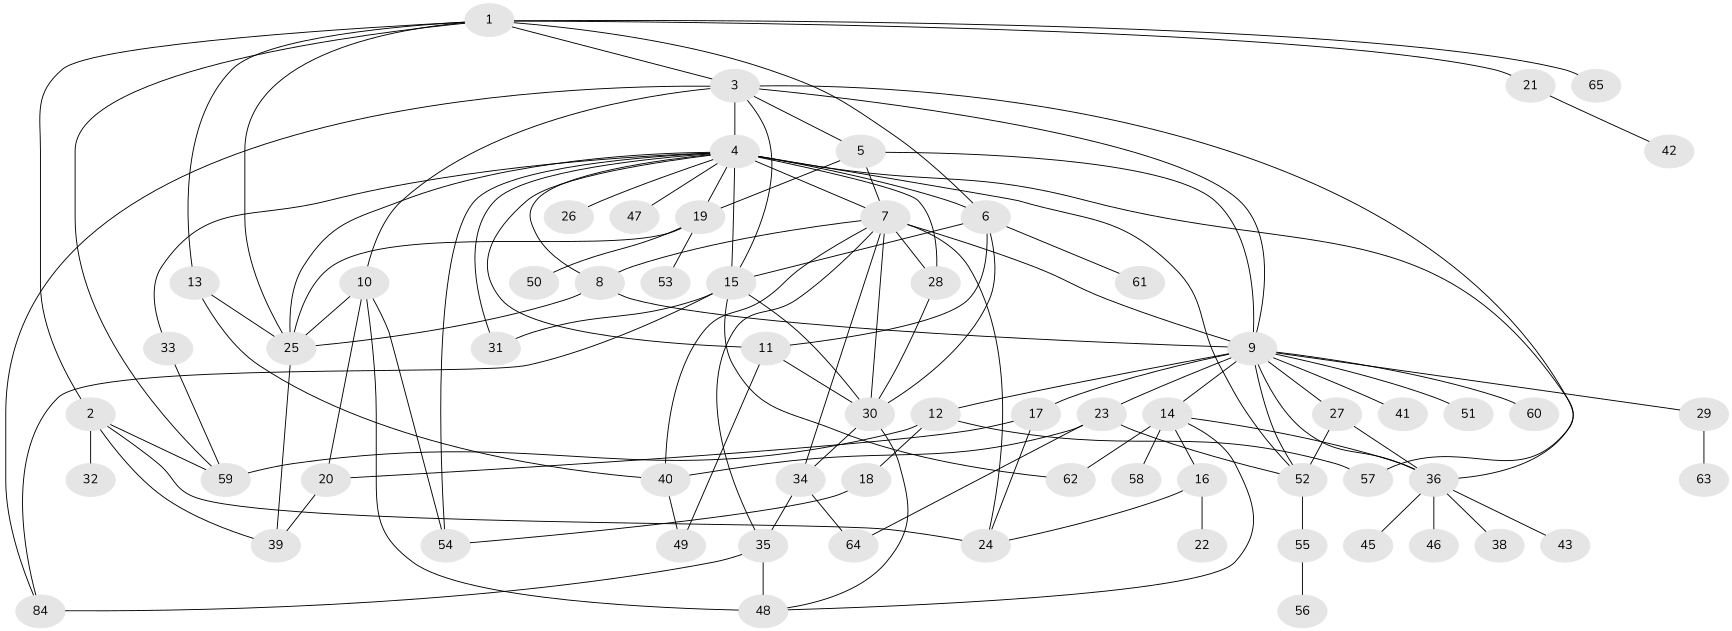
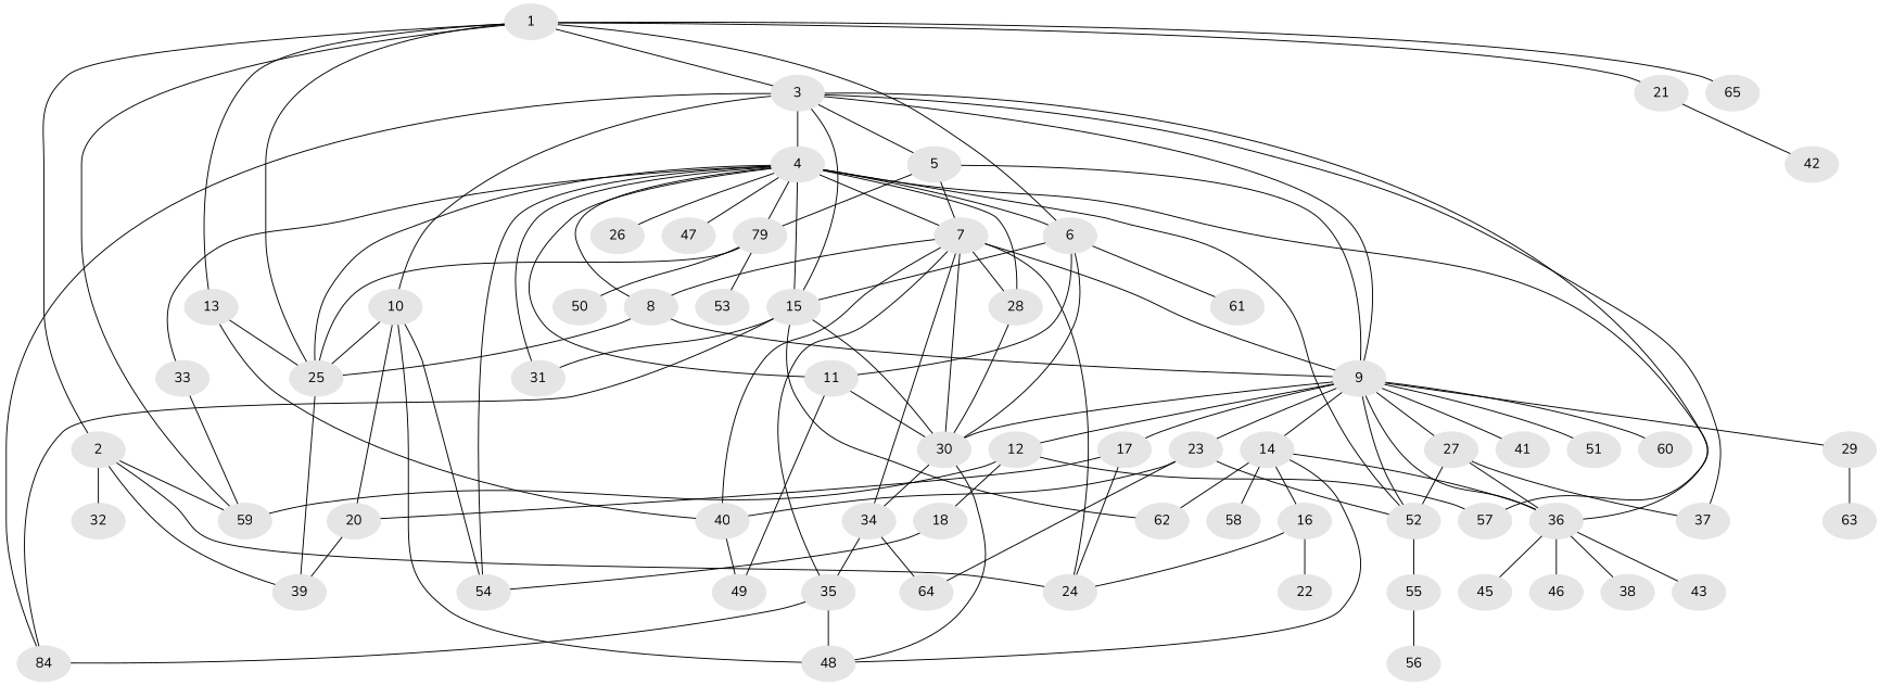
  graph {
    fontname=Nunito
    node [color=gray90 fontname=Nunito style=filled]
    edge [fontname=Nunito weight=1.0]
    1
    2
    3
    6
    13
    21
    25
    59
    65
    24
    32
    39
    4
    5
    9
    10
    15
+   37
    n19 [label=84]
    57
    11
    30
    61
    40
    42
    7
    8
-   19
+   19 [label=79]
    26
    28
    31
    33
    36
    47
    52
    54
    12
    14
    17
    23
    27
    29
    41
    51
    60
    20
    48
    62
    34
    35
    49
    50
    53
    38
    43
    45
    46
    55
    64
    18
    16
    58
    63
    22
    56
    1 -- 2
    1 -- 3
    1 -- 6
    1 -- 13
    1 -- 21
    1 -- 25
    1 -- 59
    1 -- 65
    2 -- 59
    2 -- 24
    2 -- 32
    2 -- 39
    3 -- 4 [weight=19.0]
    3 -- 5
    3 -- 9
    3 -- 10
    3 -- 15 [weight=2.0]
+   3 -- 37
    3 -- n19
    3 -- 57
    6 -- 15
    6 -- 11
    6 -- 30
    6 -- 61
    13 -- 25
    13 -- 40
    21 -- 42
    25 -- 39
    4 -- 6
    4 -- 25 [weight=2.0]
    4 -- 15 [weight=2.0]
    4 -- 11
    4 -- 7
    4 -- 8
    4 -- 19
    4 -- 26
    4 -- 28
    4 -- 31
    4 -- 33
    4 -- 36 [weight=2.0]
    4 -- 47
    4 -- 52
    4 -- 54
    5 -- 9
    5 -- 7
    5 -- 19
+   9 -- 30
    9 -- 36
    9 -- 52
    9 -- 12
    9 -- 14
    9 -- 17
    9 -- 23
    9 -- 27
    9 -- 29
    9 -- 41
    9 -- 51
    9 -- 60
    10 -- 25
    10 -- 54
    10 -- 20
    10 -- 48
    15 -- n19
    15 -- 30
    15 -- 31
    15 -- 62
    11 -- 30
    11 -- 49
    30 -- 48
    30 -- 34
    40 -- 49
    7 -- 24 [weight=4.0]
    7 -- 9
    7 -- 30
    7 -- 40
    7 -- 8
    7 -- 28
    7 -- 34
    7 -- 35
    8 -- 25 [weight=3.0]
    8 -- 9
    19 -- 25
    19 -- 50
    19 -- 53
    28 -- 30
    33 -- 59
    36 -- 38
    36 -- 43
    36 -- 45
    36 -- 46
    52 -- 55
    12 -- 59
    12 -- 57
    12 -- 18
    14 -- 36
    14 -- 48
    14 -- 62
    14 -- 16
    14 -- 58
    17 -- 24
    17 -- 20
    23 -- 40
    23 -- 52
    23 -- 64
+   27 -- 37
    27 -- 36
    27 -- 52
    29 -- 63
    20 -- 39
    34 -- 35
    34 -- 64
    35 -- n19
    35 -- 48 [weight=2.0]
    55 -- 56
    18 -- 54
    16 -- 24
    16 -- 22
  }
